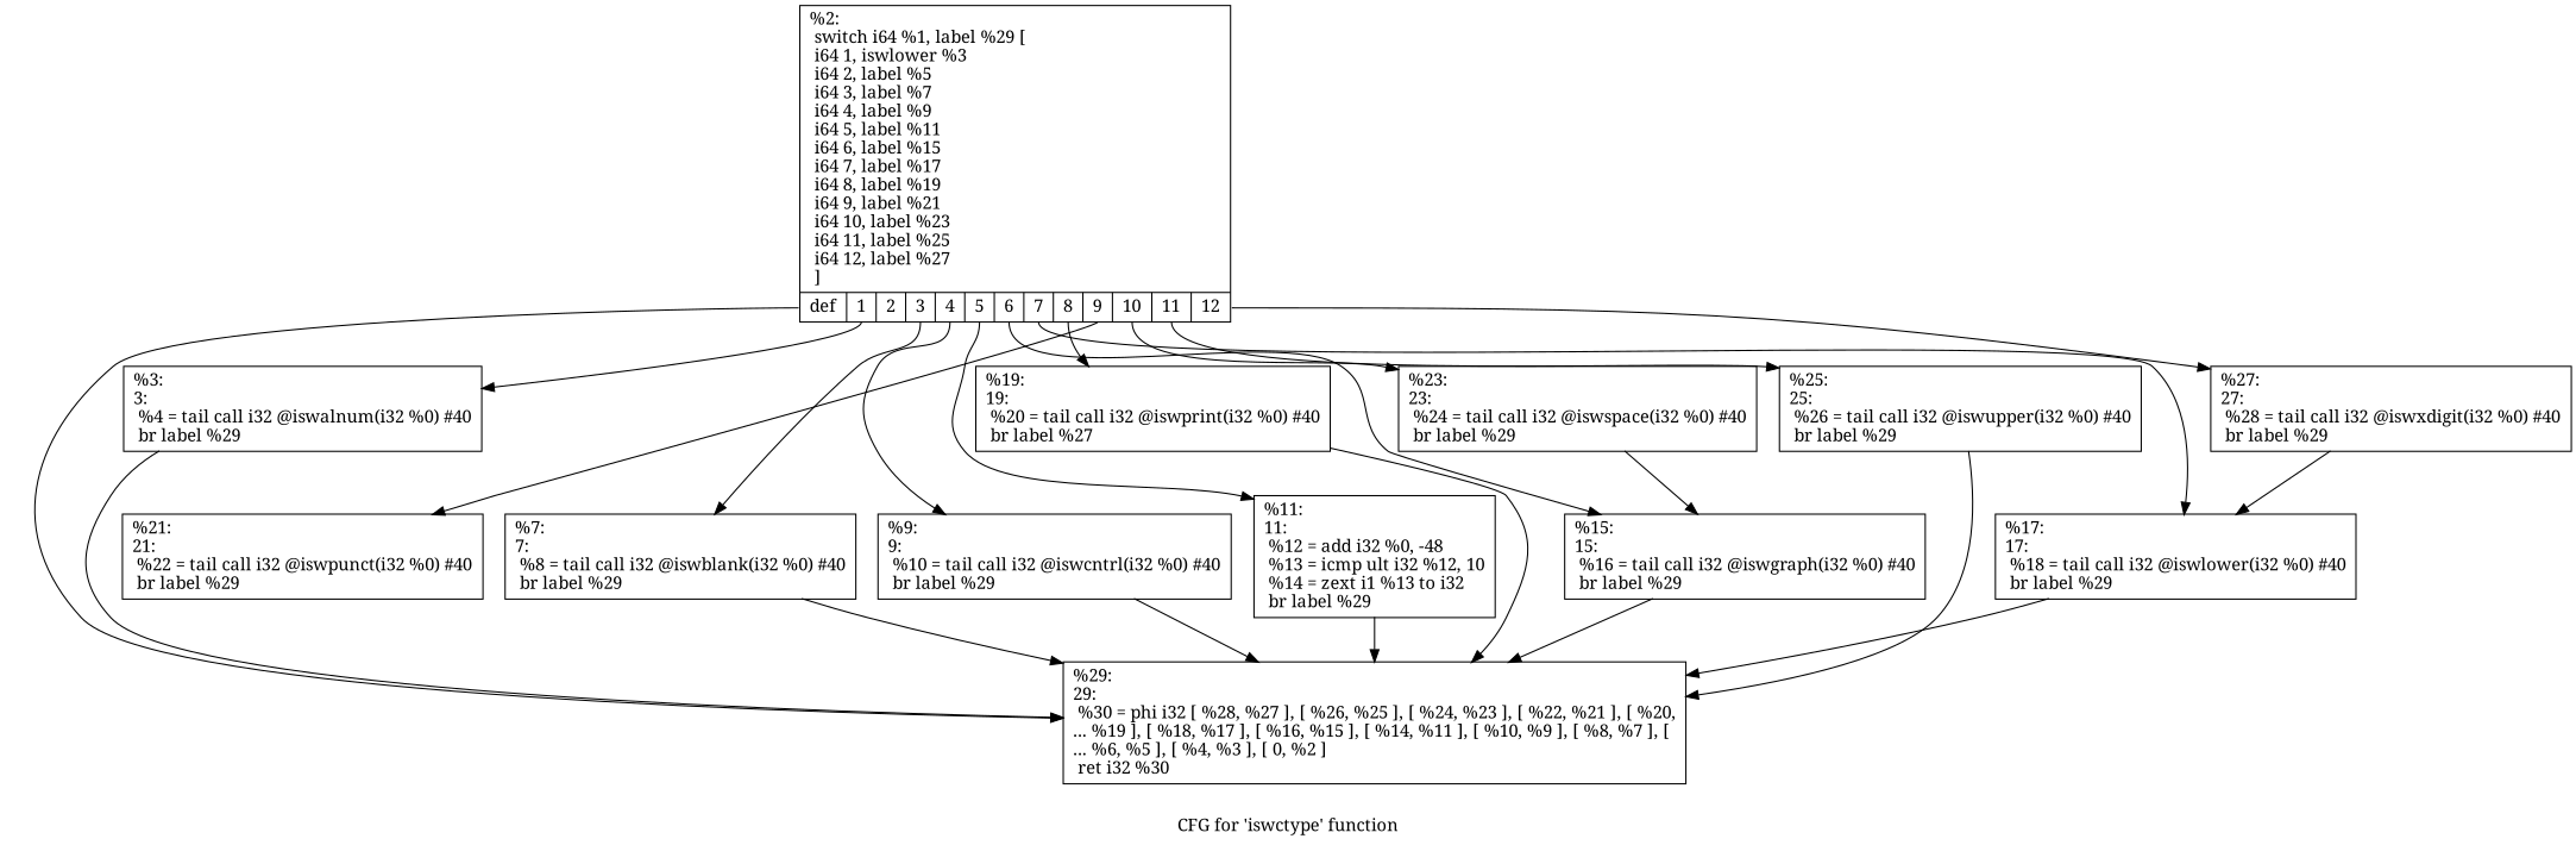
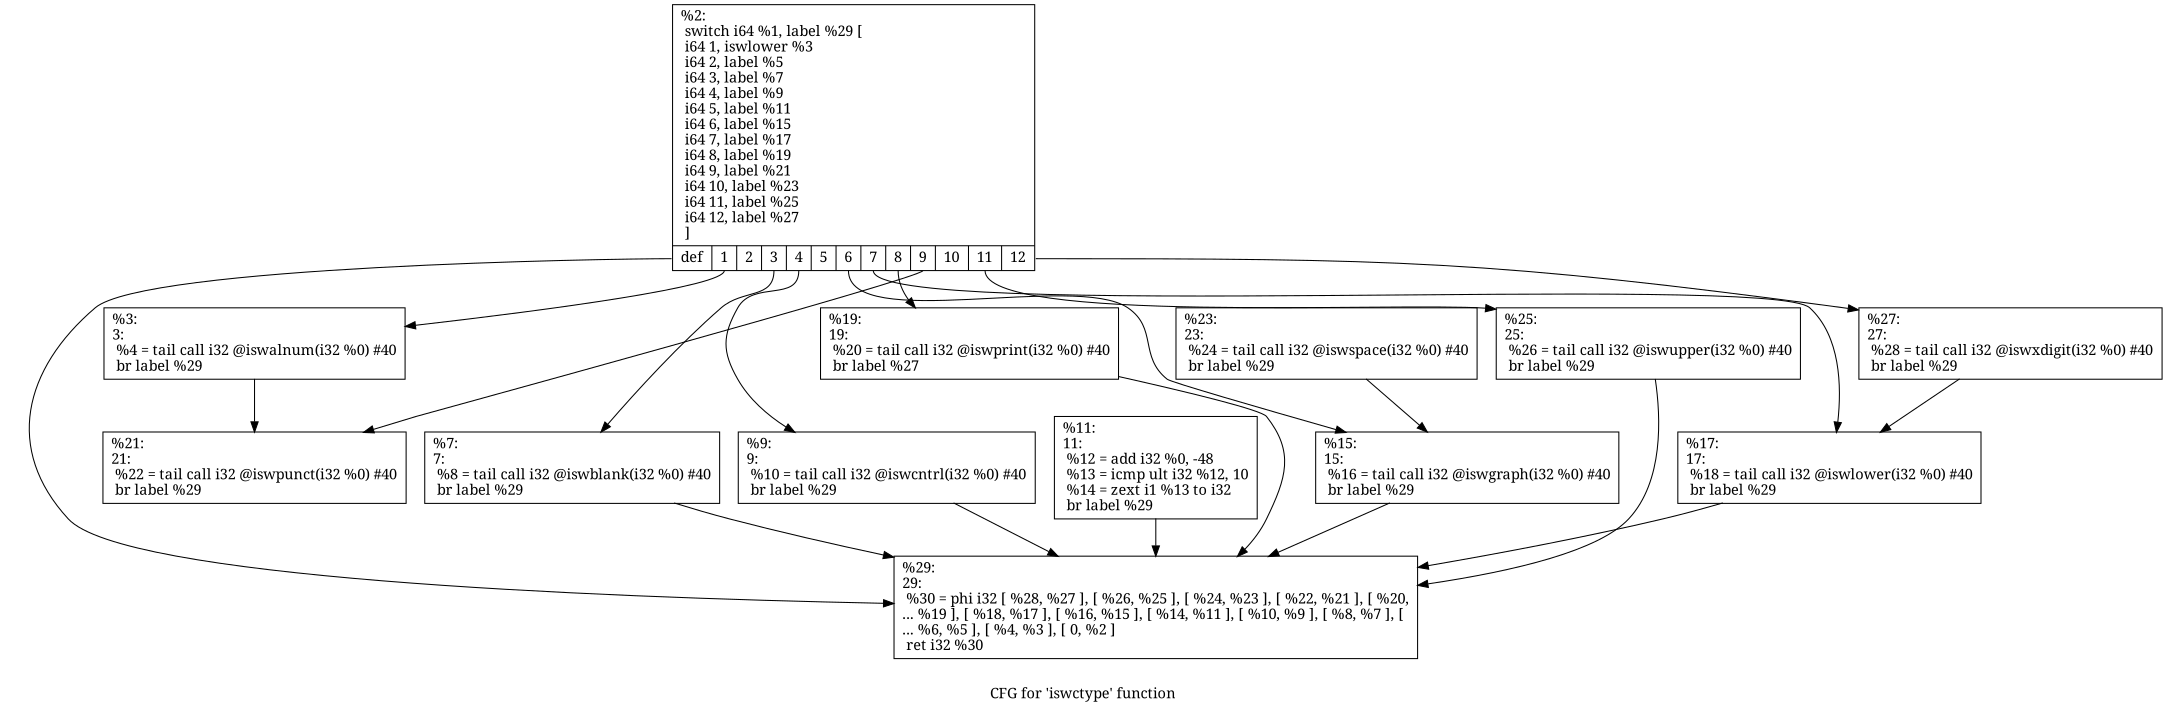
  digraph {
    fontname="Noto Serif"
    label="CFG for 'iswctype' function"
    node [fontname="Noto Serif" shape=record]
    edge [fontname="Noto Serif"]
    n1 [label="{%2:\l  switch i64 %1, label %29 [\l    i64 1, iswlower %3\l    i64 2, label %5\l    i64 3, label %7\l    i64 4, label %9\l    i64 5, label %11\l    i64 6, label %15\l    i64 7, label %17\l    i64 8, label %19\l    i64 9, label %21\l    i64 10, label %23\l    i64 11, label %25\l    i64 12, label %27\l  ]\l|{<s0>def|<s1>1|<s2>2|<s3>3|<s4>4|<s5>5|<s6>6|<s7>7|<s8>8|<s9>9|<s10>10|<s11>11|<s12>12}}"]
    n2 [label="{%29:\l29:                                               \l  %30 = phi i32 [ %28, %27 ], [ %26, %25 ], [ %24, %23 ], [ %22, %21 ], [ %20,\l... %19 ], [ %18, %17 ], [ %16, %15 ], [ %14, %11 ], [ %10, %9 ], [ %8, %7 ], [\l... %6, %5 ], [ %4, %3 ], [ 0, %2 ]\l  ret i32 %30\l}"]
    n3 [label="{%3:\l3:                                                \l  %4 = tail call i32 @iswalnum(i32 %0) #40\l  br label %29\l}"]
    n4 [label="{%7:\l7:                                                \l  %8 = tail call i32 @iswblank(i32 %0) #40\l  br label %29\l}"]
    n5 [label="{%9:\l9:                                                \l  %10 = tail call i32 @iswcntrl(i32 %0) #40\l  br label %29\l}"]
    n6 [label="{%11:\l11:                                               \l  %12 = add i32 %0, -48\l  %13 = icmp ult i32 %12, 10\l  %14 = zext i1 %13 to i32\l  br label %29\l}"]
    n7 [label="{%15:\l15:                                               \l  %16 = tail call i32 @iswgraph(i32 %0) #40\l  br label %29\l}"]
    n8 [label="{%17:\l17:                                               \l  %18 = tail call i32 @iswlower(i32 %0) #40\l  br label %29\l}"]
    n9 [label="{%19:\l19:                                               \l  %20 = tail call i32 @iswprint(i32 %0) #40\l  br label %27\l}"]
    n10 [label="{%21:\l21:                                               \l  %22 = tail call i32 @iswpunct(i32 %0) #40\l  br label %29\l}"]
    n11 [label="{%23:\l23:                                               \l  %24 = tail call i32 @iswspace(i32 %0) #40\l  br label %29\l}"]
    n12 [label="{%25:\l25:                                               \l  %26 = tail call i32 @iswupper(i32 %0) #40\l  br label %29\l}"]
    n13 [label="{%27:\l27:                                               \l  %28 = tail call i32 @iswxdigit(i32 %0) #40\l  br label %29\l}"]
    n1 -> n2 [tailport=s0]
    n1 -> n3 [tailport=s1]
    n1 -> n4 [tailport=s3]
    n1 -> n5 [tailport=s4]
-   n1 -> n6 [tailport=s5]
    n1 -> n7 [tailport=s6]
    n1 -> n8 [tailport=s7]
    n1 -> n9 [tailport=s8]
    n1 -> n10 [tailport=s9]
-   n1 -> n11 [tailport=s10]
    n1 -> n12 [tailport=s11]
    n1 -> n13 [tailport=s12]
-   n3 -> n2
+   n3 -> n10
    n4 -> n2
    n5 -> n2
    n6 -> n2
    n7 -> n2
    n8 -> n2
    n9 -> n2
    n11 -> n7
    n12 -> n2
    n13 -> n8
  }
